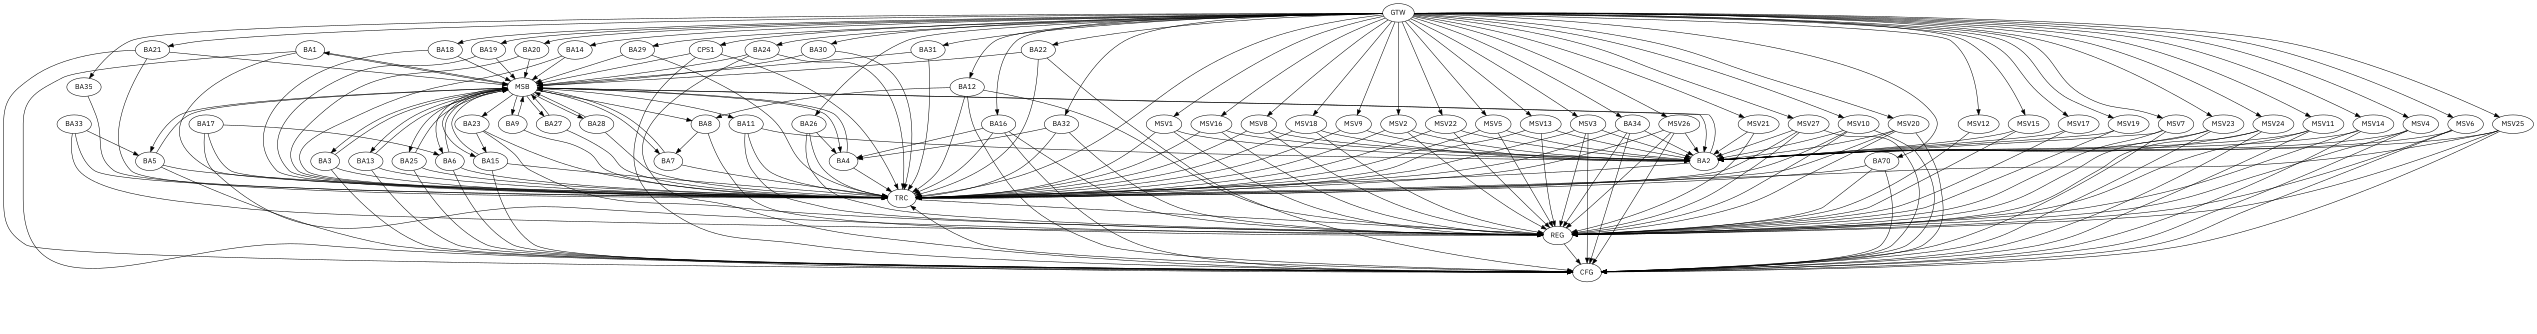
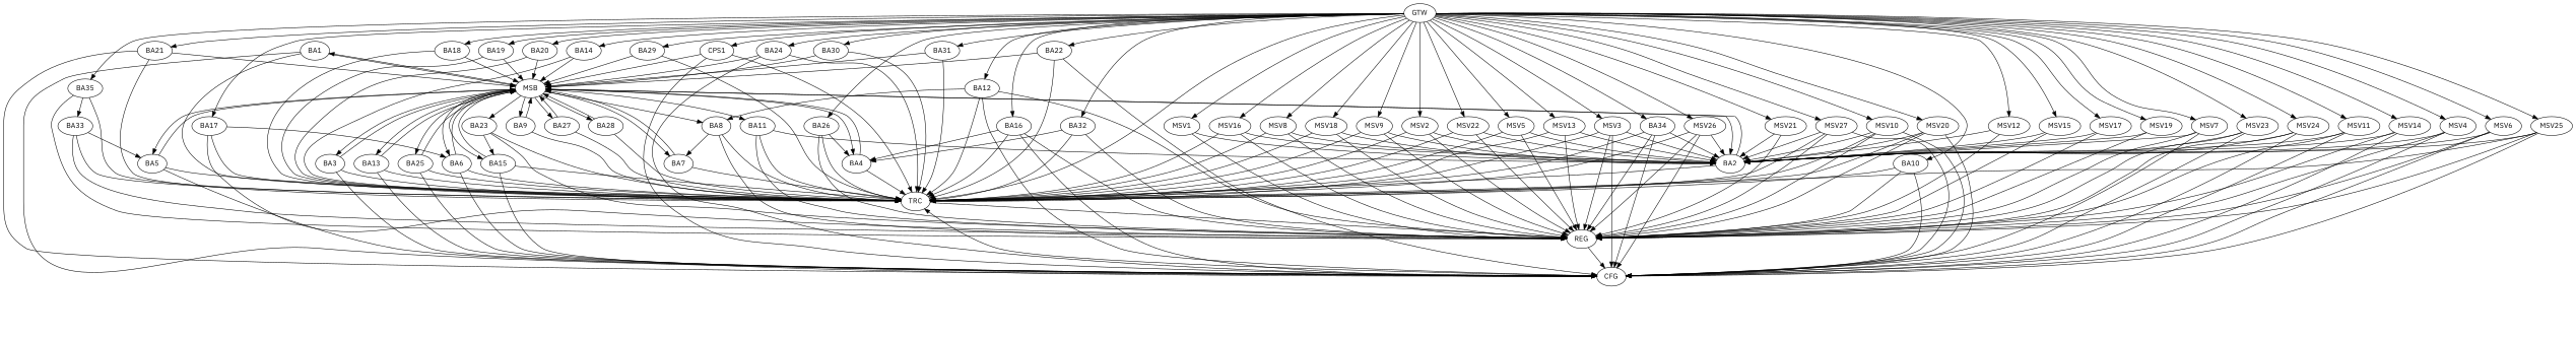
  strict digraph {
    fontname="IBM Plex Sans"
    node [fontname="IBM Plex Sans"]
    edge [fontname="IBM Plex Sans"]
    n1 [label=BA1]
    n2 [label=MSB]
    n3 [label=CFG]
    n4 [label=TRC]
    n5 [label=BA2]
    n6 [label=BA3]
    n7 [label=BA4]
    n8 [label=BA5]
    n9 [label=BA6]
    n10 [label=BA7]
    n11 [label=BA8]
    n12 [label=BA9]
    n13 [label=BA11]
    n14 [label=BA13]
    n15 [label=BA15]
    n16 [label=BA23]
    n17 [label=BA25]
    n18 [label=BA27]
    n19 [label=BA28]
    n20 [label=REG]
-   n21 [label=BA70]
+   n21 [label=BA10]
    n22 [label=BA12]
    n23 [label=BA14]
    n24 [label=BA16]
    n25 [label=BA17]
    n26 [label=BA18]
    n27 [label=BA19]
    n28 [label=BA20]
    n29 [label=BA21]
    n30 [label=BA22]
    n31 [label=BA24]
    n32 [label=BA26]
    n33 [label=BA29]
    n34 [label=BA30]
    n35 [label=BA31]
    n36 [label=BA32]
    n37 [label=BA33]
    n38 [label=BA34]
    n39 [label=BA35]
    n40 [label=CPS1]
    n41 [label=GTW]
    n42 [label=MSV1]
    n43 [label=MSV2]
    n44 [label=MSV3]
    n45 [label=MSV4]
    n46 [label=MSV5]
    n47 [label=MSV6]
    n48 [label=MSV7]
    n49 [label=MSV8]
    n50 [label=MSV9]
    n51 [label=MSV10]
    n52 [label=MSV11]
    n53 [label=MSV12]
    n54 [label=MSV13]
    n55 [label=MSV14]
    n56 [label=MSV15]
    n57 [label=MSV16]
    n58 [label=MSV17]
    n59 [label=MSV18]
    n60 [label=MSV19]
    n61 [label=MSV20]
    n62 [label=MSV21]
    n63 [label=MSV22]
    n64 [label=MSV23]
    n65 [label=MSV24]
    n66 [label=MSV25]
    n67 [label=MSV26]
    n68 [label=MSV27]
    n1 -> n2
    n1 -> n3
    n1 -> n4
    n2 -> n1
    n2 -> n5
    n2 -> n6
    n2 -> n7
    n2 -> n8
    n2 -> n9
    n2 -> n10
    n2 -> n11
    n2 -> n12
    n2 -> n13
    n2 -> n14
    n2 -> n15
    n2 -> n16
    n2 -> n17
    n2 -> n18
    n2 -> n19
    n3 -> n4
    n4 -> n20
    n5 -> n2
    n5 -> n4
    n6 -> n2
    n6 -> n3
    n6 -> n4
    n7 -> n2
    n7 -> n4
    n8 -> n2
    n8 -> n3
    n8 -> n4
    n9 -> n2
    n9 -> n3
    n9 -> n4
    n10 -> n2
    n10 -> n4
-   n42 -> n4
+   n11 -> n4
    n11 -> n10
    n11 -> n20
    n12 -> n2
    n12 -> n4
    n13 -> n4
    n13 -> n5
    n13 -> n20
    n14 -> n2
    n14 -> n3
    n14 -> n4
    n15 -> n2
    n15 -> n3
    n15 -> n4
    n16 -> n4
    n16 -> n15
    n16 -> n20
    n17 -> n2
    n17 -> n3
    n17 -> n4
    n18 -> n2
    n18 -> n4
    n19 -> n2
    n19 -> n4
    n20 -> n3
    n21 -> n3
    n21 -> n4
    n21 -> n20
    n22 -> n3
    n22 -> n4
    n22 -> n11
    n22 -> n20
    n23 -> n2
    n23 -> n4
    n24 -> n3
    n24 -> n4
    n24 -> n7
    n24 -> n20
    n25 -> n4
    n25 -> n9
    n25 -> n20
    n26 -> n2
    n26 -> n4
    n27 -> n2
    n27 -> n4
    n28 -> n2
    n28 -> n4
    n29 -> n2
    n29 -> n3
    n29 -> n4
    n30 -> n2
    n30 -> n3
    n30 -> n4
    n31 -> n2
    n31 -> n3
    n31 -> n4
    n32 -> n4
    n32 -> n7
    n32 -> n20
    n33 -> n2
    n33 -> n4
    n34 -> n2
    n34 -> n4
    n35 -> n2
    n35 -> n4
    n36 -> n4
    n36 -> n7
    n36 -> n20
    n37 -> n4
    n37 -> n8
    n37 -> n20
    n38 -> n3
    n38 -> n4
    n38 -> n5
    n38 -> n20
    n39 -> n4
+   n39 -> n20
+   n39 -> n37
    n40 -> n2
    n40 -> n3
    n40 -> n4
    n41 -> n4
    n41 -> n21
    n41 -> n22
    n41 -> n23
    n41 -> n24
+   n41 -> n25
    n41 -> n26
    n41 -> n27
    n41 -> n28
    n41 -> n29
    n41 -> n30
    n41 -> n31
    n41 -> n32
    n41 -> n33
    n41 -> n34
    n41 -> n35
    n41 -> n36
    n41 -> n38
    n41 -> n39
    n41 -> n40
    n41 -> n42
    n41 -> n43
    n41 -> n44
    n41 -> n45
    n41 -> n46
    n41 -> n47
    n41 -> n48
    n41 -> n49
    n41 -> n50
    n41 -> n51
    n41 -> n52
    n41 -> n53
    n41 -> n54
    n41 -> n55
    n41 -> n56
    n41 -> n57
    n41 -> n58
    n41 -> n59
    n41 -> n60
    n41 -> n61
    n41 -> n62
    n41 -> n63
    n41 -> n64
    n41 -> n65
    n41 -> n66
    n41 -> n67
    n41 -> n68
    n42 -> n5
    n42 -> n20
    n43 -> n4
    n43 -> n5
    n43 -> n20
    n44 -> n3
    n44 -> n4
    n44 -> n5
    n44 -> n20
    n45 -> n3
    n45 -> n5
    n45 -> n20
    n46 -> n4
    n46 -> n5
    n46 -> n20
    n47 -> n3
    n47 -> n5
    n47 -> n20
    n48 -> n3
    n48 -> n5
    n48 -> n20
    n49 -> n4
    n49 -> n5
    n49 -> n20
    n50 -> n4
    n50 -> n5
+   n50 -> n20
    n51 -> n3
    n51 -> n4
    n51 -> n5
    n51 -> n20
    n52 -> n3
    n52 -> n5
    n52 -> n20
+   n53 -> n5
    n53 -> n20
    n54 -> n4
    n54 -> n5
    n54 -> n20
    n55 -> n3
    n55 -> n5
    n55 -> n20
    n56 -> n5
    n56 -> n20
    n57 -> n4
    n57 -> n5
    n57 -> n20
    n58 -> n5
    n58 -> n20
    n59 -> n4
    n59 -> n5
    n59 -> n20
    n60 -> n5
    n60 -> n20
    n61 -> n3
    n61 -> n4
    n61 -> n5
    n61 -> n20
    n62 -> n5
    n62 -> n20
    n63 -> n4
    n63 -> n5
    n63 -> n20
    n64 -> n3
    n64 -> n5
    n64 -> n20
    n65 -> n3
    n65 -> n5
    n65 -> n20
    n66 -> n3
    n66 -> n4
    n66 -> n5
    n66 -> n20
    n67 -> n3
    n67 -> n4
    n67 -> n5
    n67 -> n20
    n68 -> n3
    n68 -> n4
    n68 -> n5
    n68 -> n20
  }
